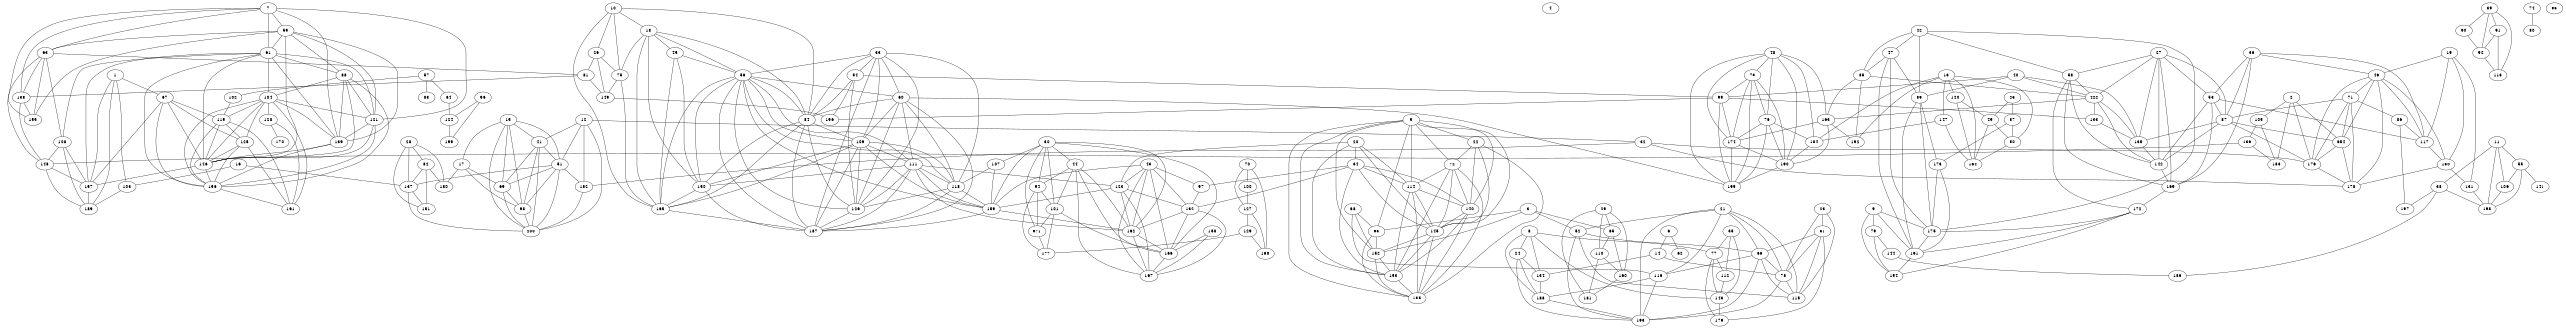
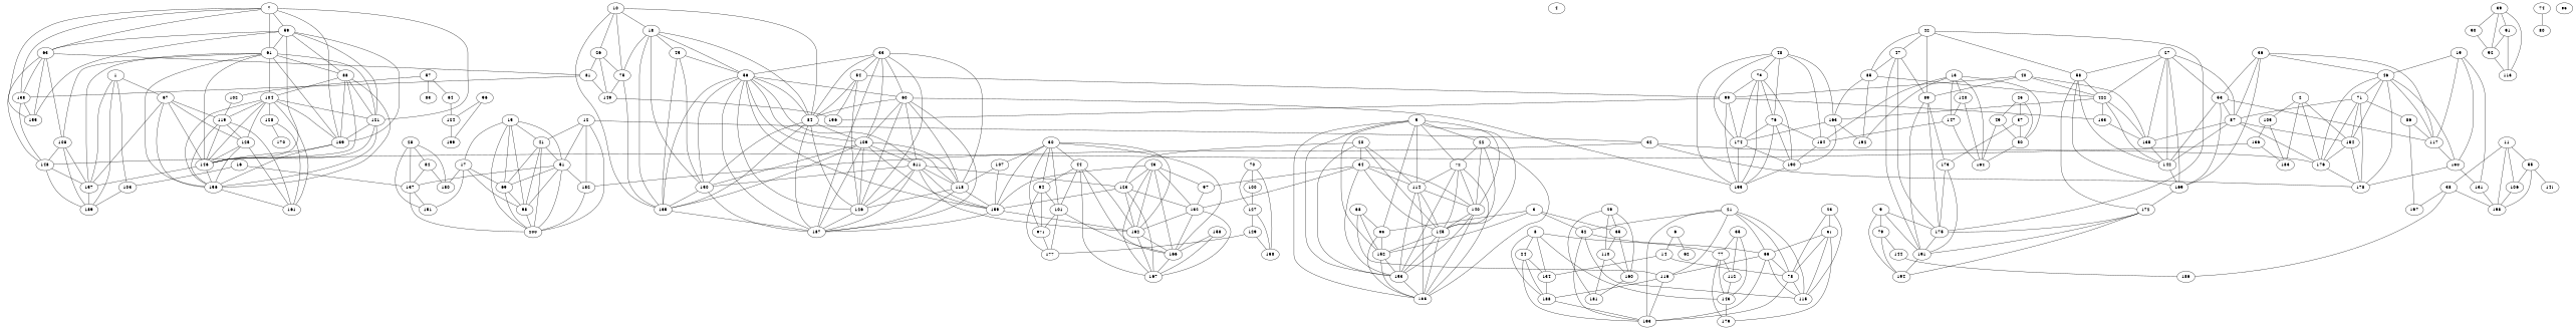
  graph {
    1
    67
    103
    157
    189
    146
    156
    119
    125
    2
    105
-   154 [label=654]
+   154
    176
    183
    136
    178
    3
    52
    65
    93
    152
    66
    115
    193
    110
    160
    185
    153
    4
    5
    22
    72
    114
    140
    145
    6
    14
    62
    134
    78
    7
    59
    61
    63
    121
    138
    139
    155
    88
    104
    108
    81
    148
    8
    24
    77
    143
    188
    179
    112
    9
    79
    175
    191
    194
    144
    10
    18
    26
    75
    84
    165
    45
    56
    150
    149
    109
    126
    187
    11
    38
    55
    106
    198
    186
    197
    141
    12
    32
    41
    51
    182
    200
    69
    98
    137
    13
    50
    120
    147
    164
    184
    192
    190
    15
    17
    180
    16
    151
    159
    60
    118
-   111
+   111 [label=811]
    19
    46
    117
    130
    131
    71
    20
    34
    123
    97
    132
    162
    167
    21
    116
    23
    31
    25
    37
    49
    173
    196
    27
    53
    58
    87
    n140 [label=422]
    135
    142
    169
    172
    133
    163
    28
    82
    29
    181
    30
    44
    94
    101
    107
    166
    n157 [label=971]
    177
    33
    54
    99
    195
    35
    36
    39
    90
    91
    92
    113
    40
    89
    174
    42
    47
    85
    43
    86
    48
    73
    76
    57
    64
    83
    102
    124
    128
    161
    199
    68
    70
    100
    127
    168
    129
    74
    80
    95
    96
    170
    158
    1 -- 67
    1 -- 103
    1 -- 157
    1 -- 189
    67 -- 157
    67 -- 146
    67 -- 156
    67 -- 119
    67 -- 125
    103 -- 189
    157 -- 189
    146 -- 157
    146 -- 156
    156 -- 161
    119 -- 146
    119 -- 156
    119 -- 125
    119 -- 161
    125 -- 146
    125 -- 156
    125 -- 161
    2 -- 105
    2 -- 154
    2 -- 176
    2 -- 183
    105 -- 183
    105 -- 136
    154 -- 176
    154 -- 178
    176 -- 178
    136 -- 183
    136 -- 148
    3 -- 52
    3 -- 65
    3 -- 93
    3 -- 152
    52 -- 66
    52 -- 115
    52 -- 193
    65 -- 110
    65 -- 160
    93 -- 152
    93 -- 185
    152 -- 185
    152 -- 153
    66 -- 115
    66 -- 193
    66 -- 78
    66 -- 116
    110 -- 160
    110 -- 181
    160 -- 181
    153 -- 185
    5 -- 93
    5 -- 152
    5 -- 185
    5 -- 153
    5 -- 22
    5 -- 72
    5 -- 114
    5 -- 140
    5 -- 145
    22 -- 185
    22 -- 72
    22 -- 140
    22 -- 145
    72 -- 185
    72 -- 153
    72 -- 114
    72 -- 140
    72 -- 145
    114 -- 185
    114 -- 153
    114 -- 140
    114 -- 145
    140 -- 185
    140 -- 153
    140 -- 145
    145 -- 152
    145 -- 185
    145 -- 153
    6 -- 14
    6 -- 62
    14 -- 134
    14 -- 78
    134 -- 188
    78 -- 115
    78 -- 193
    7 -- 59
    7 -- 61
    7 -- 63
    7 -- 121
    7 -- 138
    7 -- 139
    7 -- 155
    59 -- 146
    59 -- 61
    59 -- 63
    59 -- 121
    59 -- 139
    59 -- 155
    59 -- 88
    61 -- 157
    61 -- 146
    61 -- 156
    61 -- 121
    61 -- 139
    61 -- 88
    61 -- 104
    61 -- 108
    63 -- 138
    63 -- 155
    63 -- 108
    63 -- 81
    63 -- 148
    121 -- 146
    121 -- 156
    121 -- 139
    138 -- 155
    138 -- 148
    139 -- 146
    139 -- 156
    88 -- 146
    88 -- 156
    88 -- 121
    88 -- 139
    88 -- 104
    104 -- 146
    104 -- 156
    104 -- 119
    104 -- 125
    104 -- 121
    104 -- 139
    104 -- 128
    104 -- 161
    108 -- 157
    108 -- 189
    108 -- 148
    81 -- 138
    81 -- 149
    148 -- 157
    148 -- 189
    8 -- 134
    8 -- 24
    8 -- 77
    8 -- 143
    8 -- 188
    24 -- 193
    24 -- 134
    24 -- 188
    77 -- 143
    77 -- 179
    77 -- 112
    143 -- 179
    188 -- 193
    112 -- 143
    9 -- 79
    9 -- 175
    9 -- 191
    9 -- 194
    79 -- 194
    79 -- 144
    175 -- 191
    191 -- 194
    144 -- 186
    10 -- 18
    10 -- 26
    10 -- 75
    10 -- 84
    10 -- 165
    18 -- 75
    18 -- 84
    18 -- 165
    18 -- 45
    18 -- 56
    18 -- 150
    26 -- 81
    26 -- 75
    26 -- 149
    75 -- 165
    75 -- 149
    84 -- 165
    84 -- 150
    84 -- 109
    84 -- 126
    84 -- 187
    165 -- 187
    45 -- 165
    45 -- 56
    45 -- 150
    56 -- 84
    56 -- 165
    56 -- 150
    56 -- 109
    56 -- 126
    56 -- 187
    56 -- 159
    56 -- 60
    56 -- 118
    56 -- 111
    150 -- 165
    150 -- 187
    149 -- 196
    109 -- 165
    109 -- 150
    109 -- 126
    109 -- 187
    109 -- 159
    109 -- 118
    109 -- 111
    126 -- 187
    11 -- 38
    11 -- 55
    11 -- 106
    11 -- 198
    38 -- 198
    38 -- 186
    38 -- 197
    55 -- 106
    55 -- 198
    55 -- 141
    106 -- 198
    12 -- 32
    12 -- 41
    12 -- 51
    12 -- 182
    12 -- 200
    32 -- 176
    32 -- 178
    32 -- 182
    41 -- 51
    41 -- 200
    41 -- 69
    41 -- 98
    51 -- 182
    51 -- 200
    51 -- 69
    51 -- 98
    51 -- 137
    182 -- 200
    69 -- 200
    69 -- 98
    98 -- 200
    137 -- 200
    137 -- 151
    13 -- 50
    13 -- 120
    13 -- 147
    13 -- 164
    13 -- 184
    13 -- 192
    50 -- 164
-   120 -- 49
+   120 -- 147
    120 -- 164
    147 -- 164
    147 -- 184
    184 -- 190
    190 -- 195
    15 -- 41
    15 -- 51
    15 -- 200
    15 -- 69
    15 -- 98
    15 -- 17
    17 -- 69
    17 -- 98
    17 -- 180
    16 -- 103
    16 -- 137
    159 -- 187
    159 -- 162
    60 -- 84
    60 -- 109
    60 -- 126
    60 -- 187
    60 -- 118
    60 -- 111
    60 -- 195
    118 -- 126
    118 -- 187
    118 -- 159
    111 -- 150
    111 -- 126
    111 -- 187
    111 -- 159
    111 -- 118
    111 -- 123
    111 -- 162
    19 -- 46
    19 -- 117
    19 -- 130
    19 -- 131
    46 -- 154
    46 -- 176
    46 -- 178
    46 -- 117
    46 -- 130
    46 -- 71
    117 -- 130
    130 -- 178
    130 -- 131
    131 -- 198
    71 -- 154
    71 -- 176
    71 -- 178
    71 -- 87
    71 -- 86
    20 -- 153
    20 -- 114
    20 -- 145
    20 -- 34
    20 -- 123
    34 -- 153
    34 -- 114
    34 -- 140
    34 -- 145
    34 -- 97
    34 -- 132
    123 -- 159
    123 -- 132
    123 -- 162
    123 -- 167
    97 -- 132
    132 -- 162
    132 -- 167
    132 -- 166
    162 -- 167
    162 -- 166
    21 -- 52
    21 -- 66
    21 -- 115
    21 -- 193
    21 -- 78
    21 -- 116
    116 -- 193
    116 -- 188
    23 -- 115
    23 -- 78
    23 -- 31
    31 -- 66
    31 -- 115
    31 -- 78
    31 -- 179
+   25 -- 50
    25 -- 37
    25 -- 49
    37 -- 50
    37 -- 173
    49 -- 50
    49 -- 164
    173 -- 175
    173 -- 191
    27 -- 53
    27 -- 58
    27 -- 87
    27 -- n140
    27 -- 135
    27 -- 142
    27 -- 169
    53 -- 117
    53 -- 87
    53 -- 142
    53 -- 169
    58 -- n140
    58 -- 142
    58 -- 169
    58 -- 172
    87 -- 154
    87 -- 176
    87 -- 135
    87 -- 142
    n140 -- 135
    n140 -- 142
    n140 -- 133
    n140 -- 163
    135 -- 142
    142 -- 169
    169 -- 172
    172 -- 175
    172 -- 191
    172 -- 194
    133 -- 135
    163 -- 192
    163 -- 190
    163 -- 174
    28 -- 137
    28 -- 180
    28 -- 151
    28 -- 82
    82 -- 137
    82 -- 180
-   82 -- 151
+   17 -- 151
    29 -- 65
    29 -- 110
    29 -- 160
    29 -- 181
    30 -- 159
    30 -- 162
    30 -- 44
    30 -- 94
    30 -- 101
    30 -- 107
    30 -- 166
    30 -- n157
    44 -- 162
    44 -- 167
    44 -- 94
    44 -- 101
    44 -- 166
    94 -- 101
    94 -- n157
    94 -- 177
    101 -- 166
    101 -- n157
    101 -- 177
    107 -- 159
    107 -- 118
    166 -- 167
    n157 -- 177
    33 -- 84
    33 -- 56
    33 -- 109
    33 -- 126
    33 -- 187
    33 -- 60
    33 -- 118
    33 -- 54
    54 -- 84
    54 -- 126
    54 -- 196
    54 -- 99
    99 -- 196
    99 -- 133
    99 -- 195
    99 -- 174
    35 -- 77
    35 -- 143
    35 -- 112
    36 -- 46
    36 -- 117
    36 -- 53
    36 -- 87
    36 -- 169
    39 -- 90
    39 -- 91
    39 -- 92
    39 -- 113
    90 -- 92
    91 -- 92
    91 -- 113
    92 -- 113
    40 -- n140
    40 -- 135
    40 -- 99
    40 -- 89
    89 -- 175
    89 -- 191
    89 -- 173
    174 -- 190
    174 -- 195
    42 -- 175
    42 -- 58
    42 -- 89
    42 -- 47
    42 -- 85
    47 -- 175
    47 -- 191
    47 -- 89
    47 -- 85
    85 -- 192
    85 -- n140
    85 -- 163
    43 -- 159
    43 -- 123
    43 -- 97
    43 -- 132
    43 -- 162
    43 -- 167
    43 -- 166
    86 -- 197
    86 -- 117
    48 -- 184
-   48 -- 190
    48 -- 163
    48 -- 195
    48 -- 174
    48 -- 73
    48 -- 76
    73 -- 190
    73 -- 99
    73 -- 195
    73 -- 174
    73 -- 76
    76 -- 184
    76 -- 190
    76 -- 195
    76 -- 174
    57 -- 64
    57 -- 83
    57 -- 102
    64 -- 124
    102 -- 119
    124 -- 199
    128 -- 161
    128 -- 170
    68 -- 93
    68 -- 152
    68 -- 116
    70 -- 100
    70 -- 127
    70 -- 168
    100 -- 127
    127 -- 168
    127 -- 129
    129 -- 177
    129 -- 168
    74 -- 80
    96 -- 124
    96 -- 199
    158 -- 167
    158 -- 166
  }
